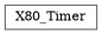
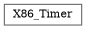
  digraph {
    rankdir=TB
    fontname="DejaVu Serif"
-   n1 [color=grey40 fillcolor=white fontname="DejaVu Serif" fontsize=10 height=0.2 label=X80_Timer shape=box style=filled width=0.4]
+   n1 [color=grey40 fillcolor=white fontname="DejaVu Serif" fontsize=10 height=0.2 label=X86_Timer shape=box style=filled width=0.4]
  }
